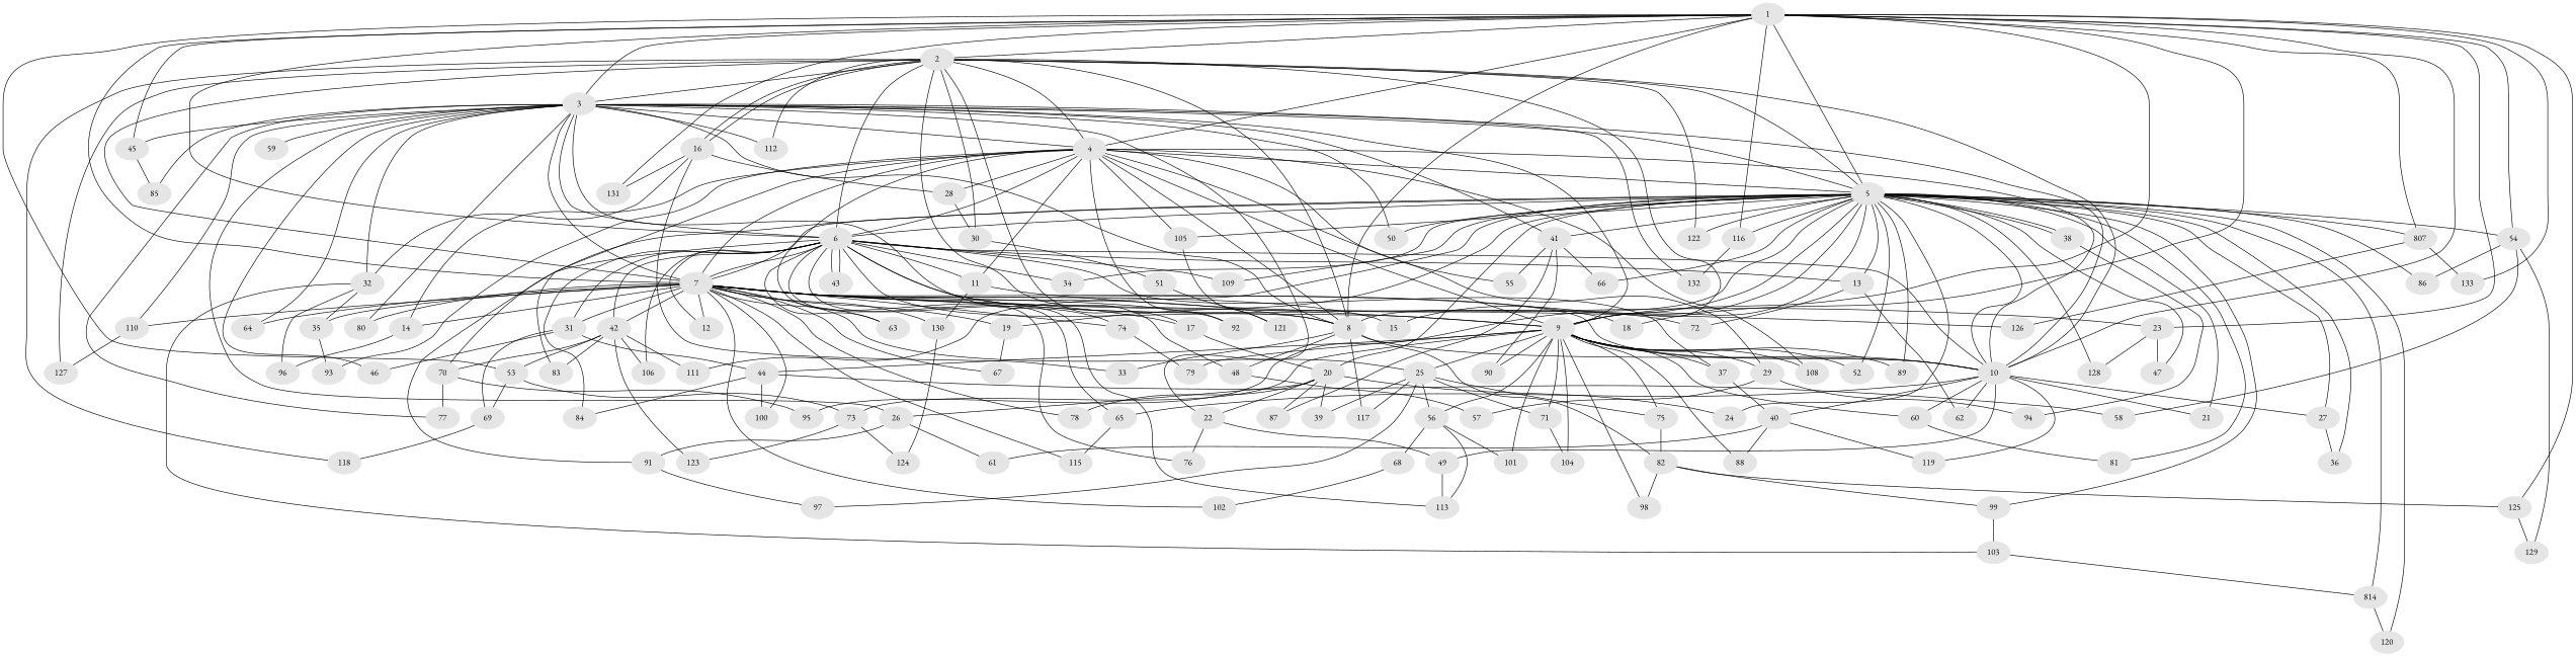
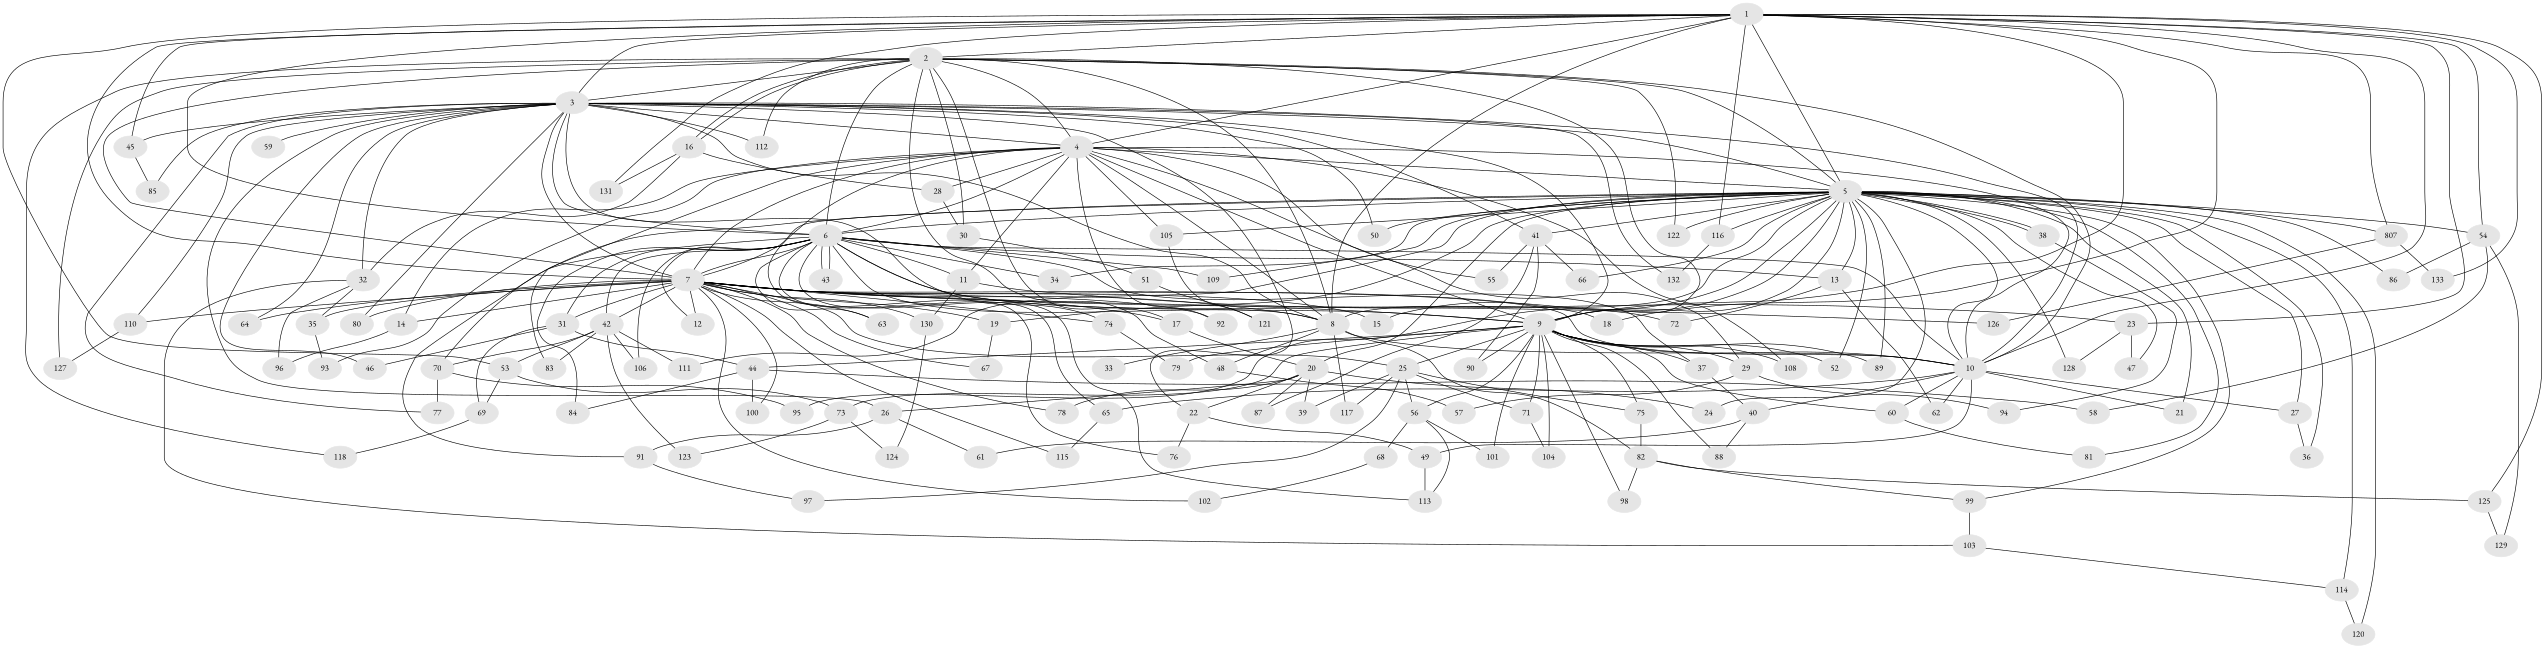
  graph {
    fontname="EB Garamond"
    node [color=gray90 fontname="EB Garamond" style=filled]
    edge [fontname="EB Garamond"]
    1
    2
    3
    4
    5
    6
    7
    8
    9
    10
    18
    23
    45
    53
    54
    n16 [label=807]
    116
    125
    131
    133
    16
    17
    30
    48
    112
    118
    122
    127
    22
    26
    32
    41
    46
    50
    59
    64
    74
    77
    80
    85
    110
    132
    11
    14
    28
    29
    55
    76
    83
    92
    93
    105
    108
    13
    15
    19
    20
    21
    24
    27
    34
    36
    38
    47
    52
    66
    70
    81
    86
    89
    95
    99
    109
    111
-   114 [label=814]
+   114
    120
    128
    12
    31
    37
    42
    43
    63
    65
    72
    84
    91
    106
    113
    25
    35
    67
    78
    100
    102
    115
    126
    130
    33
    82
    117
    44
    56
    60
    71
    73
    75
    79
    88
    90
    98
    101
    104
    40
    49
    62
-   119
    69
    58
    129
    51
    57
    61
    96
    103
    87
    94
    121
    39
    123
    97
    124
    68
    1 -- 2
    1 -- 3
    1 -- 4
    1 -- 5
    1 -- 6
    1 -- 7
    1 -- 8
    1 -- 9
    1 -- 10
    1 -- 18
    1 -- 23
    1 -- 45
    1 -- 53
    1 -- 54
    1 -- n16
    1 -- 116
    1 -- 125
    1 -- 131
    1 -- 133
    2 -- 3
    2 -- 4
    2 -- 5
    2 -- 6
    2 -- 7
    2 -- 8
    2 -- 9
    2 -- 10
    2 -- 16
    2 -- 16
    2 -- 17
    2 -- 30
    2 -- 48
    2 -- 112
    2 -- 118
    2 -- 122
    2 -- 127
    3 -- 4
    3 -- 5
    3 -- 6
    3 -- 7
    3 -- 8
    3 -- 9
    3 -- 10
    3 -- 45
    3 -- 112
    3 -- 22
    3 -- 26
    3 -- 32
    3 -- 41
    3 -- 46
    3 -- 50
    3 -- 59
    3 -- 64
    3 -- 74
    3 -- 77
    3 -- 80
    3 -- 85
    3 -- 110
    3 -- 132
    4 -- 5
    4 -- 6
    4 -- 7
    4 -- 8
    4 -- 9
    4 -- 10
    4 -- 11
    4 -- 14
    4 -- 28
    4 -- 29
    4 -- 55
    4 -- 76
    4 -- 83
    4 -- 92
    4 -- 93
    4 -- 105
    4 -- 108
    5 -- 6
    5 -- 7
    5 -- 8
    5 -- 9
    5 -- 10
    5 -- 54
    5 -- n16
    5 -- 116
    5 -- 122
    5 -- 41
    5 -- 50
    5 -- 105
    5 -- 13
    5 -- 15
    5 -- 19
    5 -- 20
    5 -- 21
    5 -- 24
    5 -- 27
    5 -- 34
    5 -- 36
    5 -- 38
    5 -- 38
    5 -- 47
    5 -- 52
    5 -- 66
    5 -- 70
    5 -- 81
    5 -- 86
    5 -- 89
    5 -- 95
    5 -- 99
    5 -- 109
    5 -- 111
    5 -- 114
    5 -- 120
    5 -- 128
    6 -- 7
    6 -- 8
    6 -- 9
    6 -- 10
    6 -- 11
    6 -- 13
    6 -- 34
    6 -- 109
    6 -- 12
    6 -- 31
    6 -- 37
    6 -- 42
    6 -- 43
    6 -- 43
    6 -- 63
    6 -- 65
    6 -- 72
    6 -- 84
    6 -- 91
    6 -- 106
    6 -- 113
    7 -- 8
    7 -- 9
    7 -- 10
    7 -- 18
    7 -- 17
    7 -- 64
    7 -- 74
    7 -- 80
    7 -- 110
    7 -- 14
    7 -- 92
    7 -- 15
    7 -- 19
    7 -- 12
    7 -- 31
    7 -- 42
    7 -- 63
    7 -- 25
    7 -- 35
    7 -- 67
    7 -- 78
    7 -- 100
    7 -- 102
    7 -- 115
    7 -- 126
    7 -- 130
    8 -- 10
    8 -- 48
    8 -- 33
    8 -- 82
    8 -- 117
    9 -- 10
    9 -- 29
    9 -- 108
    9 -- 52
    9 -- 89
    9 -- 37
    9 -- 25
    9 -- 44
    9 -- 56
    9 -- 60
    9 -- 71
    9 -- 73
    9 -- 75
    9 -- 79
    9 -- 88
    9 -- 90
    9 -- 98
    9 -- 101
    9 -- 104
    10 -- 21
    10 -- 27
    10 -- 65
    10 -- 60
    10 -- 40
    10 -- 49
    10 -- 62
-   10 -- 119
    23 -- 47
    23 -- 128
    45 -- 85
    53 -- 73
    53 -- 69
    54 -- 86
    54 -- 58
    54 -- 129
    n16 -- 133
    n16 -- 126
    116 -- 132
    125 -- 129
    16 -- 131
    16 -- 32
    16 -- 28
-   16 -- 33
    17 -- 20
    30 -- 51
    48 -- 57
    22 -- 76
    22 -- 49
    26 -- 91
    26 -- 61
    32 -- 35
    32 -- 96
    32 -- 103
    41 -- 55
    41 -- 66
    41 -- 90
    41 -- 87
    74 -- 79
    110 -- 127
    11 -- 23
    11 -- 130
    14 -- 96
    28 -- 30
    29 -- 57
    29 -- 94
    105 -- 121
    13 -- 72
    13 -- 62
    19 -- 67
    20 -- 22
    20 -- 26
    20 -- 24
    20 -- 78
    20 -- 87
    20 -- 39
    27 -- 36
    38 -- 94
    70 -- 77
    70 -- 95
    99 -- 103
    114 -- 120
    31 -- 46
    31 -- 44
    31 -- 69
    37 -- 40
    42 -- 53
    42 -- 83
    42 -- 70
    42 -- 111
    42 -- 106
    42 -- 123
    65 -- 115
    91 -- 97
    25 -- 117
    25 -- 56
    25 -- 71
    25 -- 75
    25 -- 39
    25 -- 97
    35 -- 93
    130 -- 124
    82 -- 125
    82 -- 99
    82 -- 98
    44 -- 84
    44 -- 100
    44 -- 58
    56 -- 113
    56 -- 101
    56 -- 68
    60 -- 81
    71 -- 104
    73 -- 123
    73 -- 124
    75 -- 82
    40 -- 88
-   40 -- 119
    40 -- 61
    49 -- 113
    69 -- 118
    51 -- 121
    103 -- 114
    68 -- 102
  }
